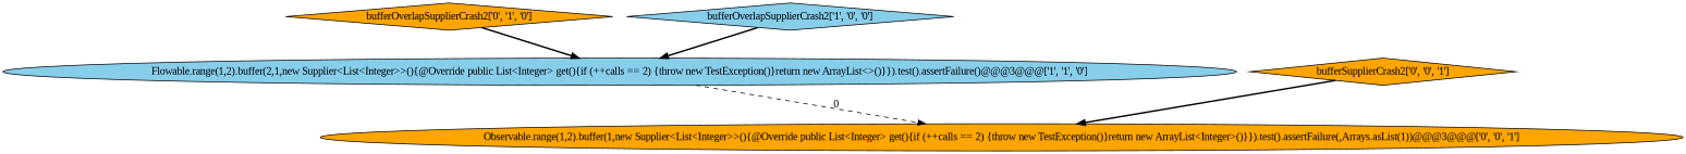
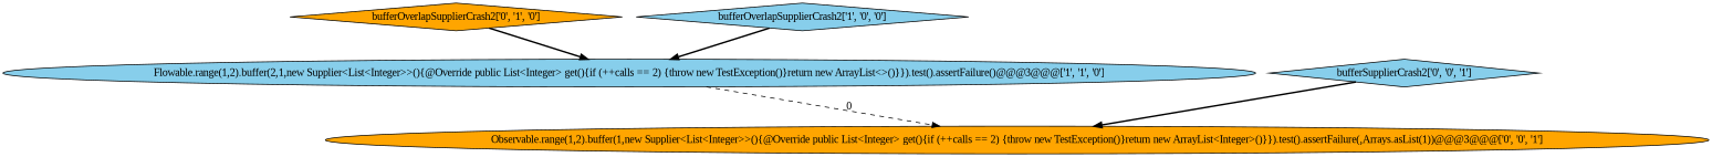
  digraph {
    fontname="Liberation Serif"
    node [fillcolor=skyblue shape=diamond style=filled fontname="Liberation Serif"]
    edge [style=bold fontname="Liberation Serif"]
    n1 [fillcolor=orange label="bufferOverlapSupplierCrash2['0', '1', '0']"]
    n2 [label="Flowable.range(1,2).buffer(2,1,new Supplier<List<Integer>>(){@Override public List<Integer> get(){if (++calls == 2) {throw new TestException()}return new ArrayList<>()}}).test().assertFailure()@@@3@@@['1', '1', '0']" shape=ellipse]
    n3 [label="bufferOverlapSupplierCrash2['1', '0', '0']"]
    n4 [fillcolor=orange label="Observable.range(1,2).buffer(1,new Supplier<List<Integer>>(){@Override public List<Integer> get(){if (++calls == 2) {throw new TestException()}return new ArrayList<Integer>()}}).test().assertFailure(,Arrays.asList(1))@@@3@@@['0', '0', '1']" shape=ellipse]
-   n5 [fillcolor=orange label="bufferSupplierCrash2['0', '0', '1']"]
+   n5 [label="bufferSupplierCrash2['0', '0', '1']"]
    n1 -> n2
    n2 -> n4 [label=0 style=dashed]
    n3 -> n2
    n5 -> n4
  }
